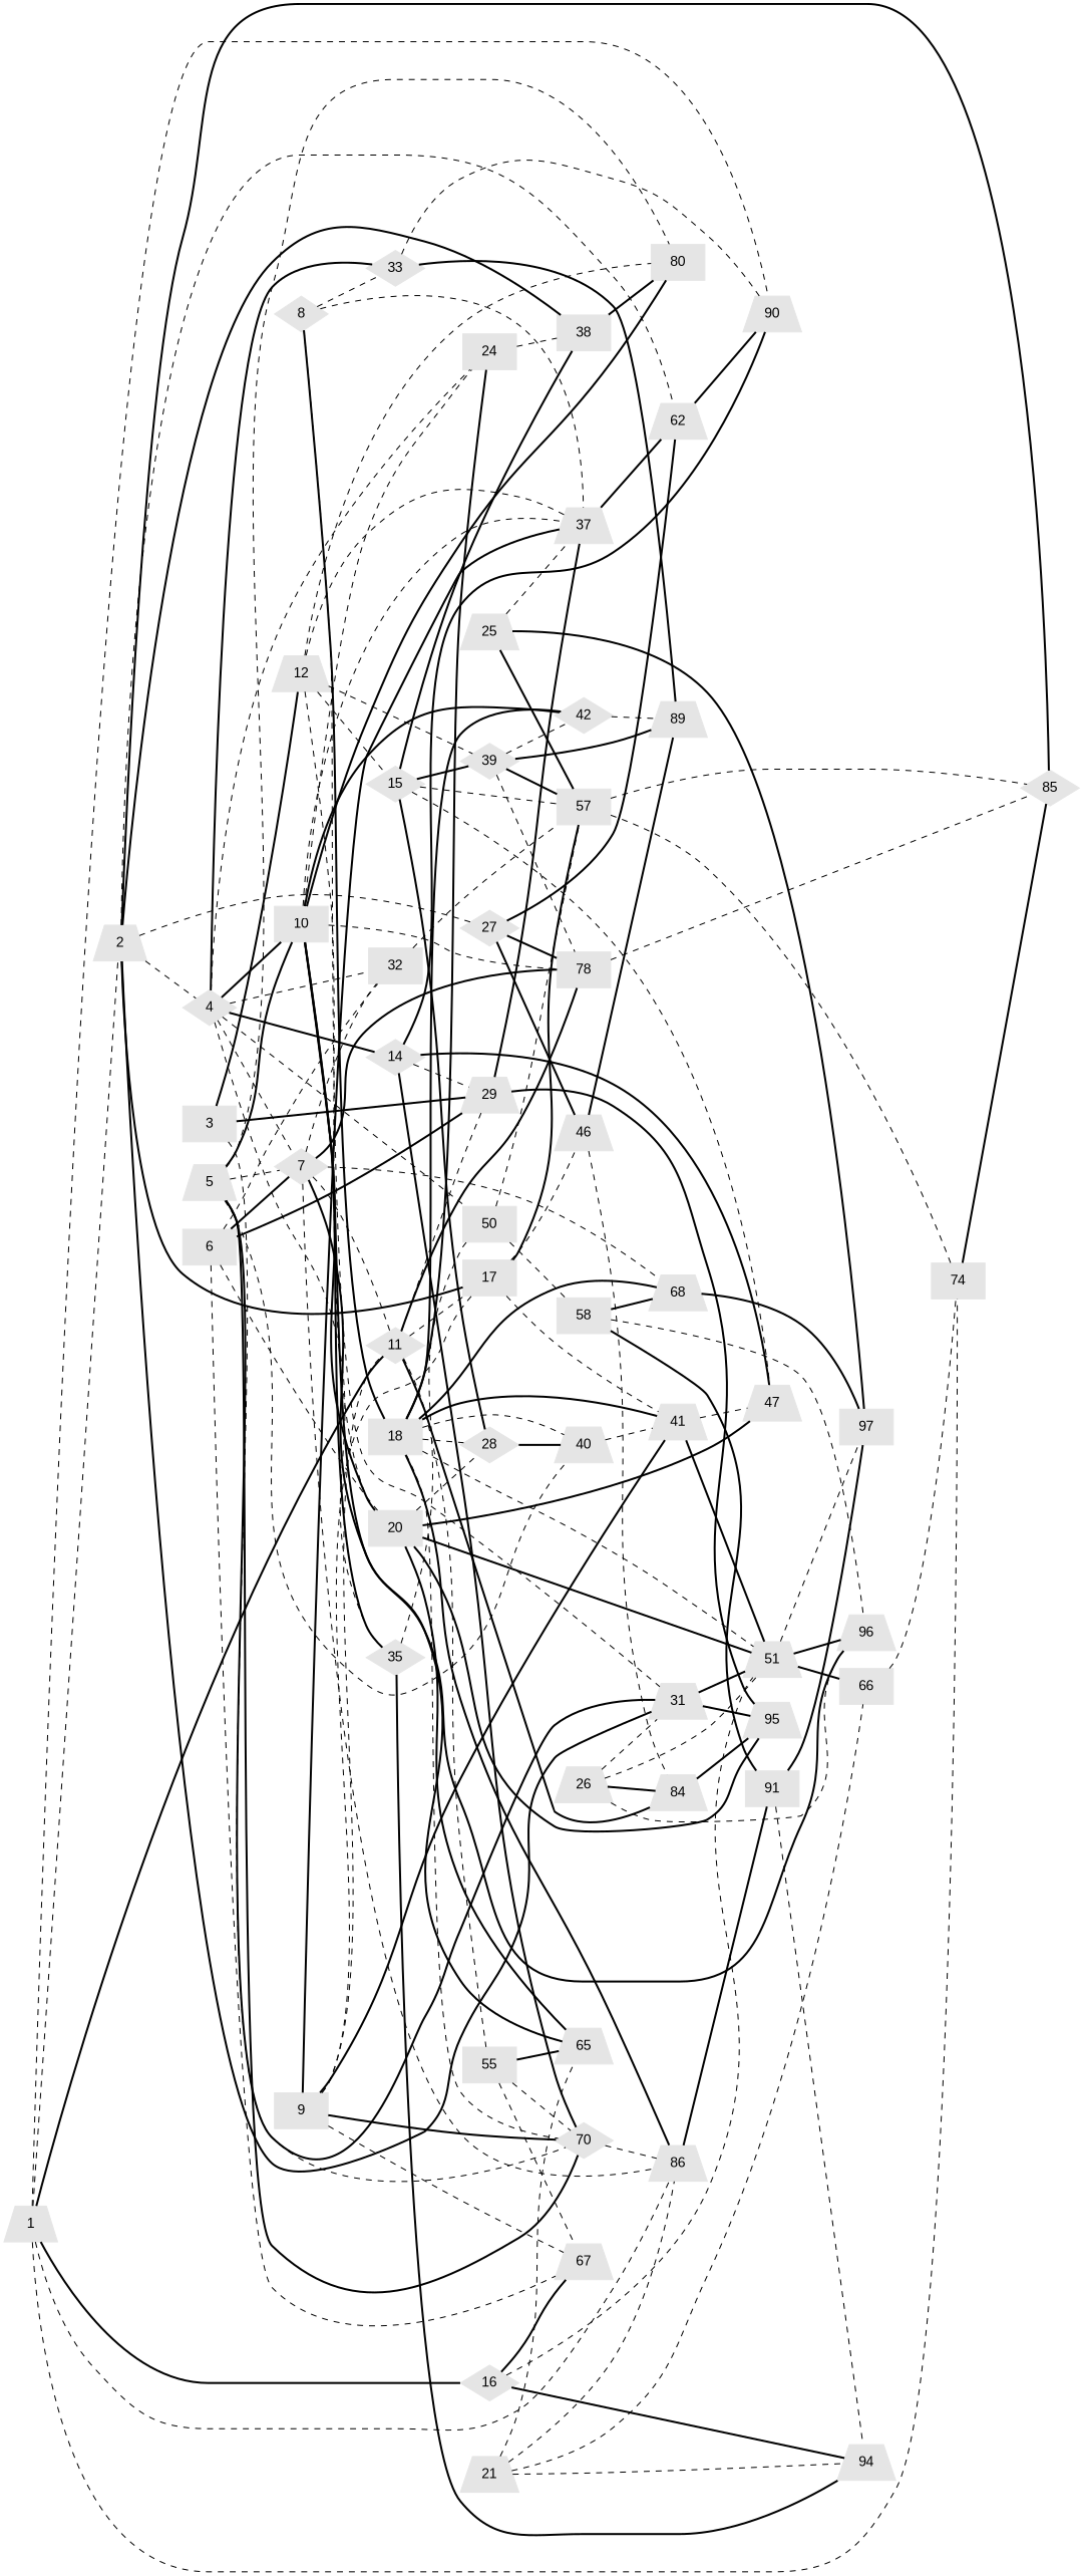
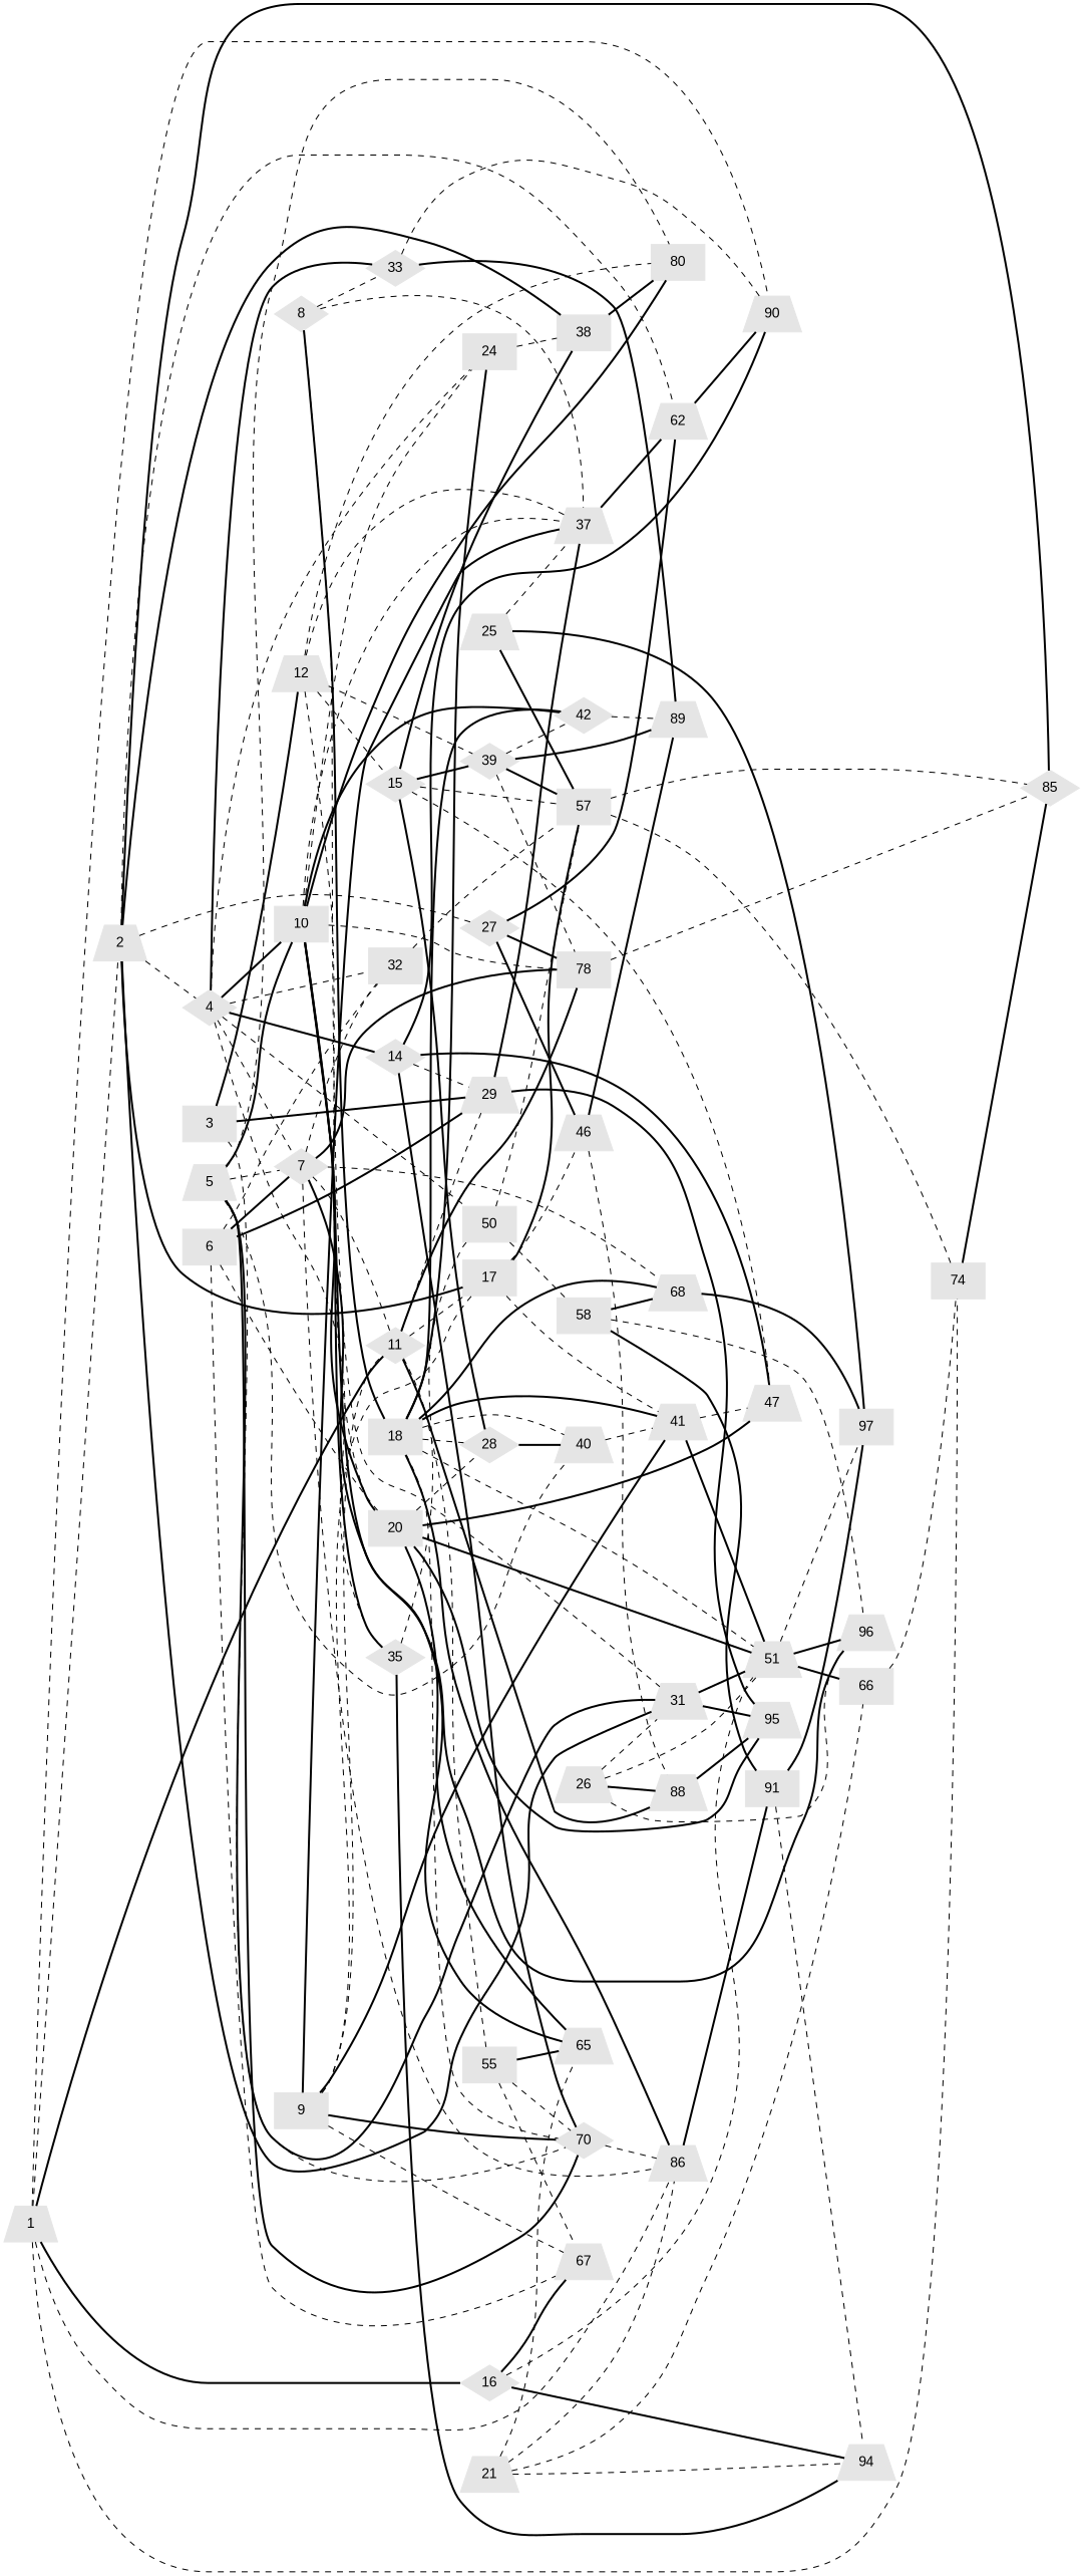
  graph {
    fontname="Liberation Sans"
    rankdir=LR
    node [color=gray90 fontname="Liberation Sans" shape=trapezium style=filled]
    edge [fontname="Liberation Sans" style=dashed]
    1 [super="+69"]
    2 [super="+82+71"]
    11 [shape=diamond super="+100+102"]
    16 [shape=diamond]
    74 [shape=box]
    86 [super="+88"]
    90
    4 [shape=diamond super="+23"]
    17 [shape=box super="+75"]
    27 [shape=diamond]
    31 [super="+72"]
    38 [shape=box]
    62
    85 [shape=diamond]
    29 [super="+81"]
    78 [shape=box super="+87"]
    55 [shape=box]
-   84
+   84 [label=88]
    67
    51 [super="+83+79+59"]
    94
    91 [shape=box]
    7 [shape=diamond super="+13"]
    10 [shape=box super="+22"]
    14 [shape=diamond super="+30"]
    24 [shape=box]
    32 [shape=box]
    33 [shape=diamond]
    35 [shape=diamond]
    50 [shape=box]
    41 [super="+44"]
    57 [shape=box super="+61+98"]
    46
    95
    80 [shape=box]
    12 [super="+73"]
    20 [shape=box super="+49+54"]
    37 [super="+56+48"]
    15 [shape=diamond super="+76"]
    39 [shape=diamond super="+53"]
    3 [shape=box]
    70 [shape=diamond super="+101+77"]
    68
    96
    42 [shape=diamond]
    65
    47
    89
    58 [shape=box]
    5 [super="+45"]
    40
    6 [shape=box super="+92"]
    28 [shape=diamond]
    97 [shape=box]
    18 [shape=box super="+52+93"]
    8 [shape=diamond]
    9 [shape=box super="+63"]
    66 [shape=box]
    21
    25
    26
    1 -- 2
    1 -- 11 [style=bold]
    1 -- 16 [style=bold]
    1 -- 74
    1 -- 86
    1 -- 90
    2 -- 4
    2 -- 17 [style=bold]
    2 -- 27
    2 -- 31 [style=bold]
    2 -- 38 [style=bold]
    2 -- 62
    2 -- 85 [style=bold]
    11 -- 17
    11 -- 29
    11 -- 78 [style=bold]
    11 -- 55
    11 -- 84 [style=bold]
    16 -- 67 [style=bold]
    16 -- 51
    16 -- 94 [style=bold]
    74 -- 85 [style=bold]
    86 -- 91 [style=bold]
    4 -- 7
    4 -- 10 [style=bold]
    4 -- 14 [style=bold weight=2]
    4 -- 24
    4 -- 32
    4 -- 33 [style=bold]
    4 -- 35
    4 -- 50
    17 -- 41
    17 -- 57 [style=bold]
    17 -- 46
    27 -- 62 [style=bold]
    27 -- 78 [style=bold]
    27 -- 46 [style=bold]
    31 -- 51 [style=bold]
    31 -- 95 [style=bold]
    38 -- 80 [style=bold]
    62 -- 90 [style=bold]
    29 -- 95 [style=bold]
    29 -- 37 [style=bold]
    78 -- 85
    55 -- 67
    55 -- 70
    55 -- 65 [style=bold]
    84 -- 95 [style=bold]
    51 -- 96 [style=bold]
    51 -- 97
    51 -- 66 [style=bold weight=2]
    91 -- 94
    91 -- 97 [style=bold]
    7 -- 11
    7 -- 86
    7 -- 78 [style=bold]
    7 -- 32
    7 -- 68
    7 -- 96 [style=bold]
    10 -- 78
    10 -- 24
    10 -- 35 [style=bold]
    10 -- 80 [style=bold]
    10 -- 20 [style=bold]
    10 -- 37
    10 -- 42 [style=bold]
    10 -- 65 [style=bold]
    14 -- 90 [style=bold]
    14 -- 29
    14 -- 70 [style=bold]
    14 -- 47 [style=bold]
    24 -- 38
    32 -- 57
    33 -- 90
    33 -- 89 [style=bold]
    35 -- 94 [style=bold]
    35 -- 50
    50 -- 57
    50 -- 58
    41 -- 51 [style=bold]
    41 -- 47
    57 -- 74
    57 -- 85
    46 -- 84
    46 -- 89 [style=bold]
    12 -- 80
    12 -- 20
    12 -- 37
    12 -- 15
    12 -- 39
    20 -- 51 [style=bold]
    20 -- 95 [style=bold]
    20 -- 65 [style=bold]
    20 -- 47 [style=bold]
    20 -- 28
    37 -- 62 [style=bold]
    15 -- 38 [style=bold]
    15 -- 57
    15 -- 39 [style=bold]
    15 -- 47
    15 -- 28 [style=bold]
    39 -- 78
    39 -- 57 [style=bold]
    39 -- 42
    39 -- 89 [style=bold]
    3 -- 29 [style=bold]
    3 -- 12 [style=bold]
    3 -- 70 [weight=2]
    70 -- 86
    68 -- 97 [style=bold]
    42 -- 89
    58 -- 91 [style=bold]
    58 -- 68 [style=bold]
    58 -- 96
    5 -- 31 [style=bold]
    5 -- 7
    5 -- 10 [style=bold]
    5 -- 80
    5 -- 70 [style=bold]
    5 -- 40
    40 -- 41
    6 -- 29 [style=bold]
    6 -- 67
    6 -- 7 [style=bold weight=2]
    6 -- 32
    6 -- 20
    28 -- 40 [style=bold]
    18 -- 86 [style=bold]
    18 -- 51
    18 -- 24 [style=bold]
    18 -- 41 [style=bold]
    18 -- 70
    18 -- 68 [style=bold]
    18 -- 42 [style=bold]
    18 -- 40
    18 -- 28
    8 -- 31
    8 -- 33
    8 -- 37
    8 -- 18 [style=bold]
    9 -- 11
    9 -- 17
    9 -- 67
    9 -- 41 [style=bold]
    9 -- 37 [style=bold]
    9 -- 70 [style=bold]
    66 -- 74
    21 -- 86
    21 -- 94
    21 -- 65
    21 -- 66
    25 -- 57 [style=bold]
    25 -- 37 [weight=2]
    25 -- 97 [style=bold]
    26 -- 31
    26 -- 84 [style=bold]
    26 -- 51
    26 -- 96
  }
